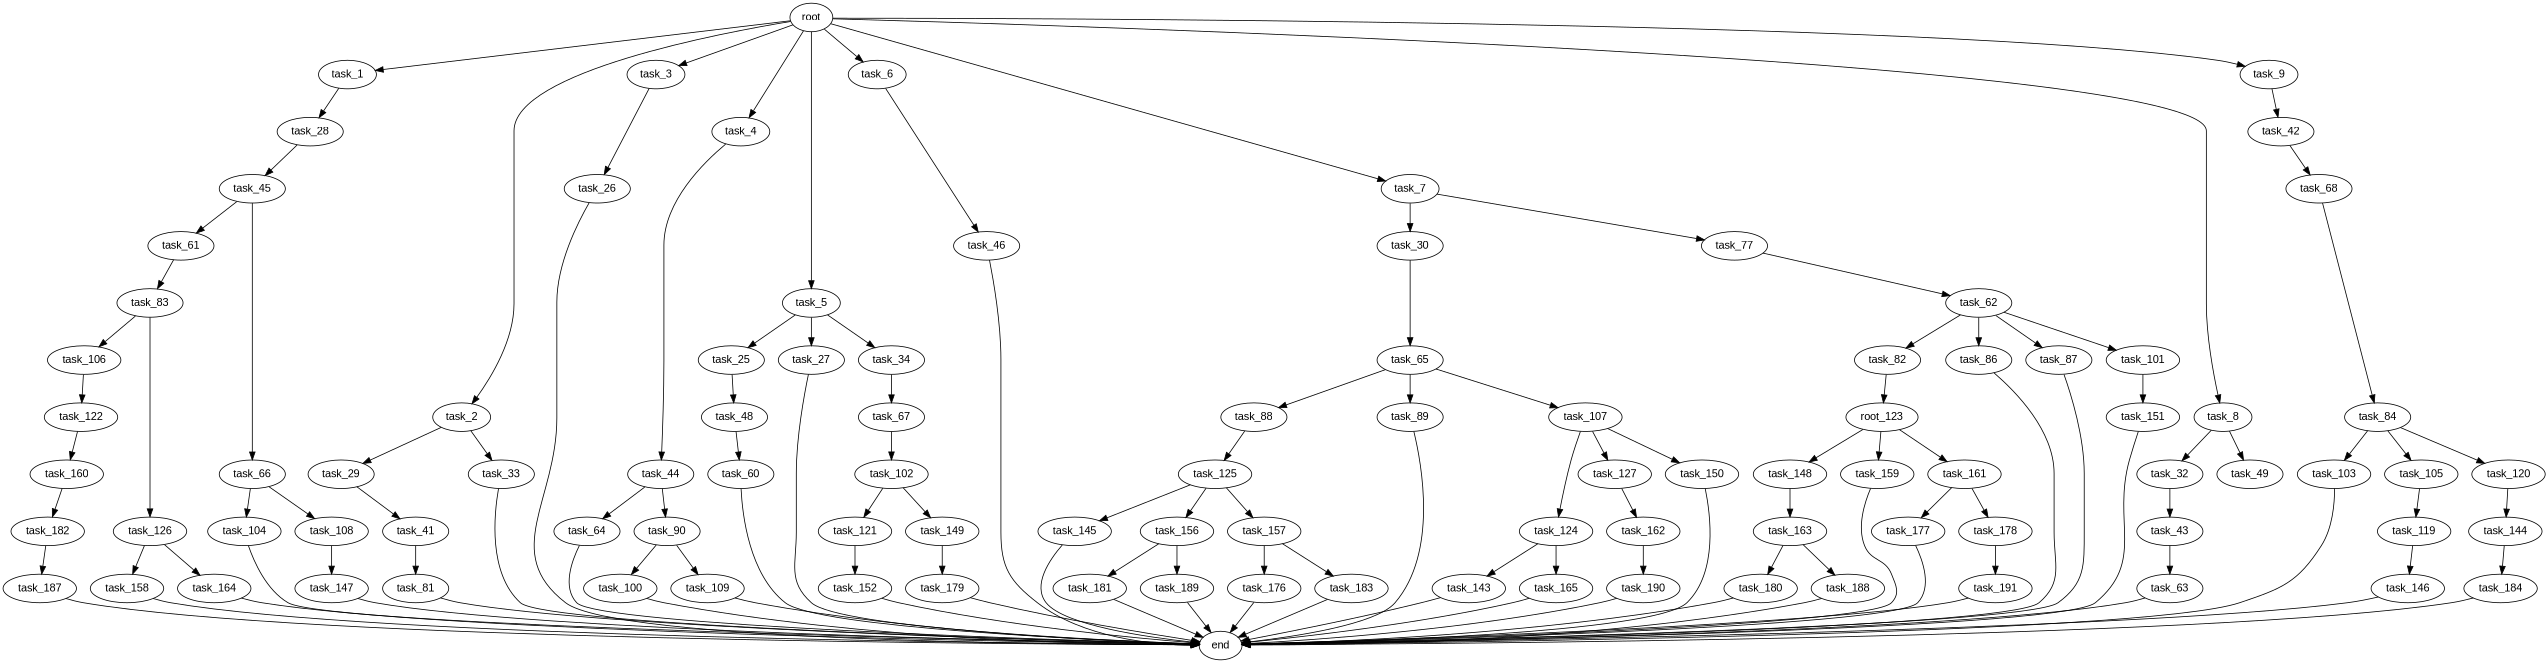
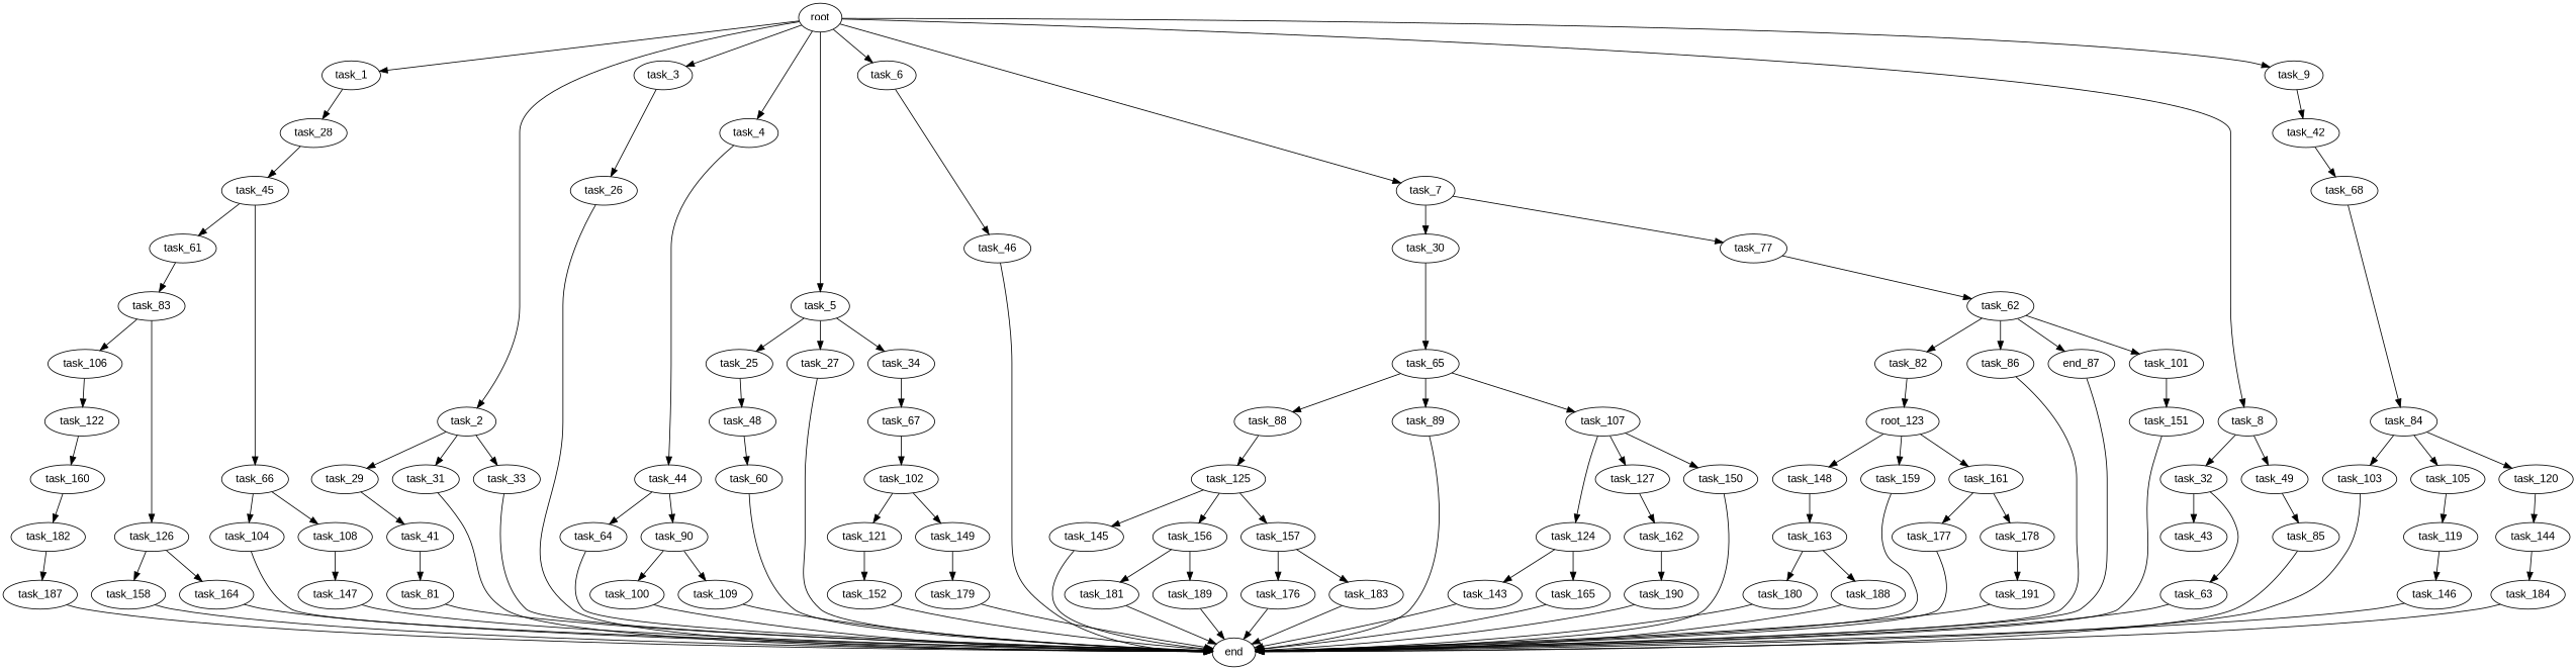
  digraph {
    fontname="Liberation Sans"
    node [fontname="Liberation Sans"]
    edge [fontname="Liberation Sans"]
    root
    task_1
    task_2
    task_3
    task_4
    task_5
    task_6
    task_7
    task_8
    task_9
    task_28
    task_29
+   task_31
    task_33
    task_26
    task_44
    task_25
    task_27
    task_34
    task_46
    task_30
    n22 [label=task_77]
    task_32
    task_49
    task_42
    task_45
    task_41
    end
    task_64
    task_90
    task_48
    task_67
    task_65
    task_62
    task_43
+   task_85
    task_68
    task_60
    task_61
    task_66
    task_81
    task_88
    task_89
    task_107
    task_63
    task_102
    task_84
    task_100
    task_109
    task_83
    task_104
    task_108
    task_82
    task_86
-   task_87
+   task_87 [label=end_87]
    task_101
    task_106
    task_126
    n59 [label=root_123]
    task_151
    task_125
    task_124
    task_127
    task_150
    task_147
    task_121
    task_149
    task_103
    task_105
    task_120
    task_148
    task_159
    task_161
    task_122
    task_158
    task_164
    task_119
    task_144
    task_145
    task_156
    task_157
    task_152
    task_179
    task_146
    task_160
    task_143
    task_165
    task_162
    task_184
    task_182
    task_163
    task_177
    task_178
    task_181
    task_189
    task_176
    task_183
    task_190
    task_180
    task_188
    task_187
    task_191
    root -> task_1
    root -> task_2
    root -> task_3
    root -> task_4
    root -> task_5
    root -> task_6
    root -> task_7
    root -> task_8
    root -> task_9
    task_1 -> task_28
    task_2 -> task_29
+   task_2 -> task_31
    task_2 -> task_33
    task_3 -> task_26
    task_4 -> task_44
    task_5 -> task_25
    task_5 -> task_27
    task_5 -> task_34
    task_6 -> task_46
    task_7 -> task_30
    task_7 -> n22
    task_8 -> task_32
    task_8 -> task_49
    task_9 -> task_42
    task_28 -> task_45
    task_29 -> task_41
+   task_31 -> end
    task_33 -> end
    task_26 -> end
    task_44 -> task_64
    task_44 -> task_90
    task_25 -> task_48
    task_27 -> end
    task_34 -> task_67
    task_46 -> end
    task_30 -> task_65
    n22 -> task_62
    task_32 -> task_43
+   task_49 -> task_85
    task_42 -> task_68
    task_45 -> task_61
    task_45 -> task_66
    task_41 -> task_81
    task_64 -> end
    task_90 -> task_100
    task_90 -> task_109
    task_48 -> task_60
    task_67 -> task_102
    task_65 -> task_88
    task_65 -> task_89
    task_65 -> task_107
    task_62 -> task_82
    task_62 -> task_86
    task_62 -> task_87
    task_62 -> task_101
-   task_43 -> task_63
+   task_32 -> task_63
+   task_85 -> end
    task_68 -> task_84
    task_60 -> end
    task_61 -> task_83
    task_66 -> task_104
    task_66 -> task_108
    task_81 -> end
    task_88 -> task_125
    task_89 -> end
    task_107 -> task_124
    task_107 -> task_127
    task_107 -> task_150
    task_63 -> end
    task_102 -> task_121
    task_102 -> task_149
    task_84 -> task_103
    task_84 -> task_105
    task_84 -> task_120
    task_100 -> end
    task_109 -> end
    task_83 -> task_106
    task_83 -> task_126
    task_104 -> end
    task_108 -> task_147
    task_82 -> n59
    task_86 -> end
    task_87 -> end
    task_101 -> task_151
    task_106 -> task_122
    task_126 -> task_158
    task_126 -> task_164
    n59 -> task_148
    n59 -> task_159
    n59 -> task_161
    task_151 -> end
    task_125 -> task_145
    task_125 -> task_156
    task_125 -> task_157
    task_124 -> task_143
    task_124 -> task_165
    task_127 -> task_162
    task_150 -> end
    task_147 -> end
    task_121 -> task_152
    task_149 -> task_179
    task_103 -> end
    task_105 -> task_119
    task_120 -> task_144
    task_148 -> task_163
    task_159 -> end
    task_161 -> task_177
    task_161 -> task_178
    task_122 -> task_160
    task_158 -> end
    task_164 -> end
    task_119 -> task_146
    task_144 -> task_184
    task_145 -> end
    task_156 -> task_181
    task_156 -> task_189
    task_157 -> task_176
    task_157 -> task_183
    task_152 -> end
    task_179 -> end
    task_146 -> end
    task_160 -> task_182
    task_143 -> end
    task_165 -> end
    task_162 -> task_190
    task_184 -> end
    task_182 -> task_187
    task_163 -> task_180
    task_163 -> task_188
    task_177 -> end
    task_178 -> task_191
    task_181 -> end
    task_189 -> end
    task_176 -> end
    task_183 -> end
    task_190 -> end
    task_180 -> end
    task_188 -> end
    task_187 -> end
    task_191 -> end
  }
